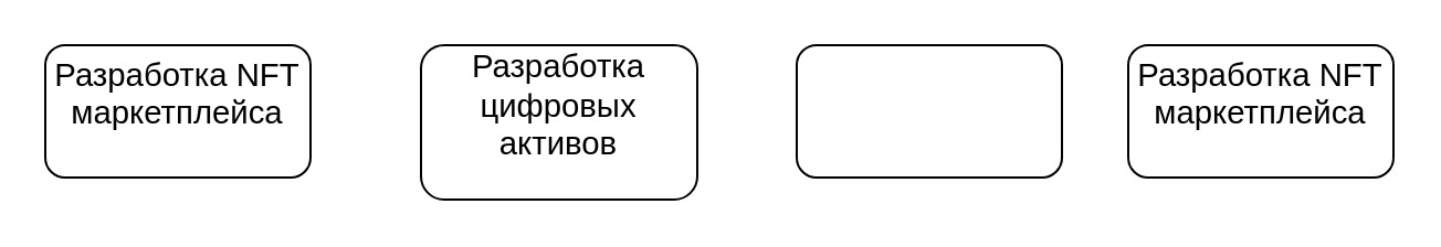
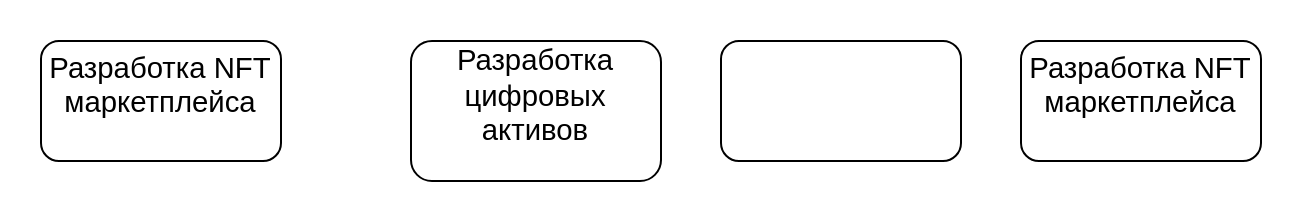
  <mxCell id="0" />
  <mxCell id="1" parent="0" />
  <mxCell id="2" value="&#10;&lt;b id=&quot;docs-internal-guid-1a27f53a-7fff-fef3-ce17-628c39003a53&quot; style=&quot;font-weight:normal;&quot;&gt;&lt;span style=&quot;font-size: 11pt; font-family: Arial; color: rgb(0, 0, 0); background-color: transparent; font-weight: 400; font-style: normal; font-variant: normal; text-decoration: none; vertical-align: baseline;&quot;&gt;Разработка NFT маркетплейса&lt;/span&gt;&lt;/b&gt;&#10;&#10;" style="rounded=1;whiteSpace=wrap;html=1;" vertex="1" parent="1"><mxGeometry x="20" y="20" width="120" height="60" as="geometry" /></mxCell>
- <mxCell id="3" value="&#10;&lt;b id=&quot;docs-internal-guid-ae347f31-7fff-d105-5a88-80a3971aad66&quot; style=&quot;font-weight:normal;&quot;&gt;&lt;span style=&quot;font-size: 11pt; font-family: Arial; color: rgb(0, 0, 0); background-color: transparent; font-weight: 400; font-style: normal; font-variant: normal; text-decoration: none; vertical-align: baseline;&quot;&gt;Разработка цифровых активов&lt;/span&gt;&lt;/b&gt;&#10;&#10;" style="rounded=1;whiteSpace=wrap;html=1;" vertex="1" parent="1"><mxGeometry x="190" y="20" width="125" height="70" as="geometry" /></mxCell>
+ <mxCell id="3" value="&#10;&lt;b id=&quot;docs-internal-guid-ae347f31-7fff-d105-5a88-80a3971aad66&quot; style=&quot;font-weight:normal;&quot;&gt;&lt;span style=&quot;font-size: 11pt; font-family: Arial; color: rgb(0, 0, 0); background-color: transparent; font-weight: 400; font-style: normal; font-variant: normal; text-decoration: none; vertical-align: baseline;&quot;&gt;Разработка цифровых активов&lt;/span&gt;&lt;/b&gt;&#10;&#10;" style="rounded=1;whiteSpace=wrap;html=1;" vertex="1" parent="1"><mxGeometry x="205" y="20" width="125" height="70" as="geometry" /></mxCell>
  <mxCell id="4" value="&lt;span id=&quot;docs-internal-guid-0b8d5a9f-7fff-5459-45df-064bcffe78cf&quot;&gt;&lt;/span&gt;" style="rounded=1;whiteSpace=wrap;html=1;" vertex="1" parent="1"><mxGeometry x="360" y="20" width="120" height="60" as="geometry" /></mxCell>
  <mxCell id="5" value="&#10;&lt;b id=&quot;docs-internal-guid-1a27f53a-7fff-fef3-ce17-628c39003a53&quot; style=&quot;font-weight:normal;&quot;&gt;&lt;span style=&quot;font-size: 11pt; font-family: Arial; color: rgb(0, 0, 0); background-color: transparent; font-weight: 400; font-style: normal; font-variant: normal; text-decoration: none; vertical-align: baseline;&quot;&gt;Разработка NFT маркетплейса&lt;/span&gt;&lt;/b&gt;&#10;&#10;" style="rounded=1;whiteSpace=wrap;html=1;" vertex="1" parent="1"><mxGeometry x="510" y="20" width="120" height="60" as="geometry" /></mxCell>
